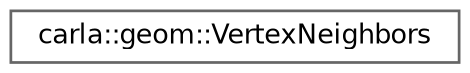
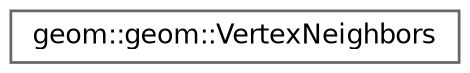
  digraph {
    rankdir=LR
-   n1 [color=grey40 fillcolor=white fontname=Helvetica fontsize=10 height=0.2 label="carla::geom::VertexNeighbors" shape=box style=filled width=0.4]
+   n1 [color=grey40 fillcolor=white fontname=Helvetica fontsize=10 height=0.2 label="geom::geom::VertexNeighbors" shape=box style=filled width=0.4]
  }
